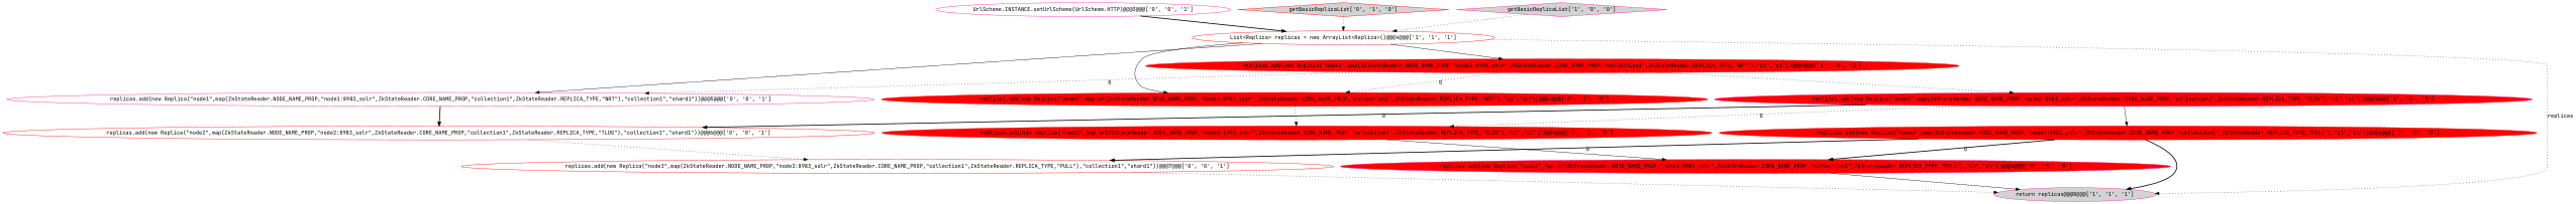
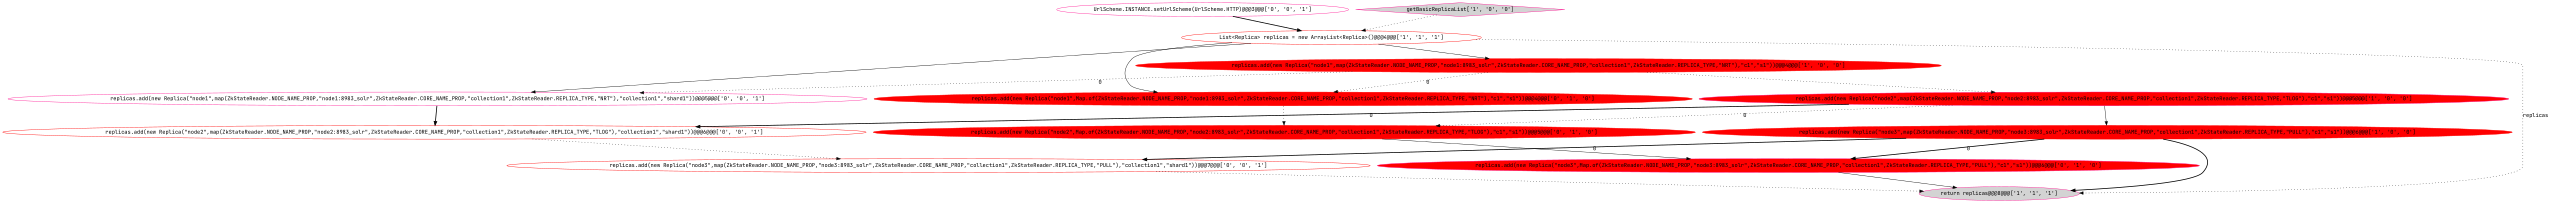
  digraph {
    fontname="JetBrains Mono"
    node [color=red fillcolor=red fontname="JetBrains Mono" shape=ellipse style=filled]
    edge [fontname="JetBrains Mono" style=dotted]
    n1 [fillcolor=white label="replicas.add(new Replica(\"node2\",map(ZkStateReader.NODE_NAME_PROP,\"node2:8983_solr\",ZkStateReader.CORE_NAME_PROP,\"collection1\",ZkStateReader.REPLICA_TYPE,\"TLOG\"),\"collection1\",\"shard1\"))@@@6@@@['0', '0', '1']"]
    n2 [fillcolor=white label="replicas.add(new Replica(\"node3\",map(ZkStateReader.NODE_NAME_PROP,\"node3:8983_solr\",ZkStateReader.CORE_NAME_PROP,\"collection1\",ZkStateReader.REPLICA_TYPE,\"PULL\"),\"collection1\",\"shard1\"))@@@7@@@['0', '0', '1']"]
    n3 [color=deeppink fillcolor=lightgray label="return replicas@@@8@@@['1', '1', '1']"]
    n4 [label="replicas.add(new Replica(\"node3\",map(ZkStateReader.NODE_NAME_PROP,\"node3:8983_solr\",ZkStateReader.CORE_NAME_PROP,\"collection1\",ZkStateReader.REPLICA_TYPE,\"PULL\"),\"c1\",\"s1\"))@@@6@@@['1', '0', '0']"]
    n5 [color=deeppink label="replicas.add(new Replica(\"node3\",Map.of(ZkStateReader.NODE_NAME_PROP,\"node3:8983_solr\",ZkStateReader.CORE_NAME_PROP,\"collection1\",ZkStateReader.REPLICA_TYPE,\"PULL\"),\"c1\",\"s1\"))@@@6@@@['0', '1', '0']"]
    n6 [color=deeppink fillcolor=white label="UrlScheme.INSTANCE.setUrlScheme(UrlScheme.HTTP)@@@3@@@['0', '0', '1']"]
    n7 [fillcolor=white label="List<Replica> replicas = new ArrayList<Replica>()@@@4@@@['1', '1', '1']"]
    n8 [label="replicas.add(new Replica(\"node1\",map(ZkStateReader.NODE_NAME_PROP,\"node1:8983_solr\",ZkStateReader.CORE_NAME_PROP,\"collection1\",ZkStateReader.REPLICA_TYPE,\"NRT\"),\"c1\",\"s1\"))@@@4@@@['1', '0', '0']"]
    n9 [label="replicas.add(new Replica(\"node1\",Map.of(ZkStateReader.NODE_NAME_PROP,\"node1:8983_solr\",ZkStateReader.CORE_NAME_PROP,\"collection1\",ZkStateReader.REPLICA_TYPE,\"NRT\"),\"c1\",\"s1\"))@@@4@@@['0', '1', '0']"]
    n10 [color=deeppink label="replicas.add(new Replica(\"node2\",map(ZkStateReader.NODE_NAME_PROP,\"node2:8983_solr\",ZkStateReader.CORE_NAME_PROP,\"collection1\",ZkStateReader.REPLICA_TYPE,\"TLOG\"),\"c1\",\"s1\"))@@@5@@@['1', '0', '0']"]
    n11 [color=deeppink fillcolor=white label="replicas.add(new Replica(\"node1\",map(ZkStateReader.NODE_NAME_PROP,\"node1:8983_solr\",ZkStateReader.CORE_NAME_PROP,\"collection1\",ZkStateReader.REPLICA_TYPE,\"NRT\"),\"collection1\",\"shard1\"))@@@5@@@['0', '0', '1']"]
    n12 [label="replicas.add(new Replica(\"node2\",Map.of(ZkStateReader.NODE_NAME_PROP,\"node2:8983_solr\",ZkStateReader.CORE_NAME_PROP,\"collection1\",ZkStateReader.REPLICA_TYPE,\"TLOG\"),\"c1\",\"s1\"))@@@5@@@['0', '1', '0']"]
-   n13 [fillcolor=lightgray label="getBasicReplicaList['0', '1', '0']" shape=diamond]
    n14 [color=deeppink fillcolor=lightgray label="getBasicReplicaList['1', '0', '0']" shape=diamond]
    n1 -> n2
    n2 -> n3
    n4 -> n2 [label=0 style=bold]
    n4 -> n3 [style=bold]
    n4 -> n5 [label=0 style=bold]
    n5 -> n3 [style=solid]
    n6 -> n7 [style=bold]
    n7 -> n3 [label=replicas]
    n7 -> n8 [style=solid]
    n7 -> n9 [style=solid]
    n7 -> n11 [style=solid]
    n8 -> n9 [label=0]
    n8 -> n10
    n8 -> n11 [label=0]
    n9 -> n12
    n10 -> n1 [label=0 style=bold]
    n10 -> n4 [style=solid]
    n10 -> n12 [label=0]
    n11 -> n1 [style=bold]
    n12 -> n5 [style=solid]
-   n13 -> n7
    n14 -> n7
  }
